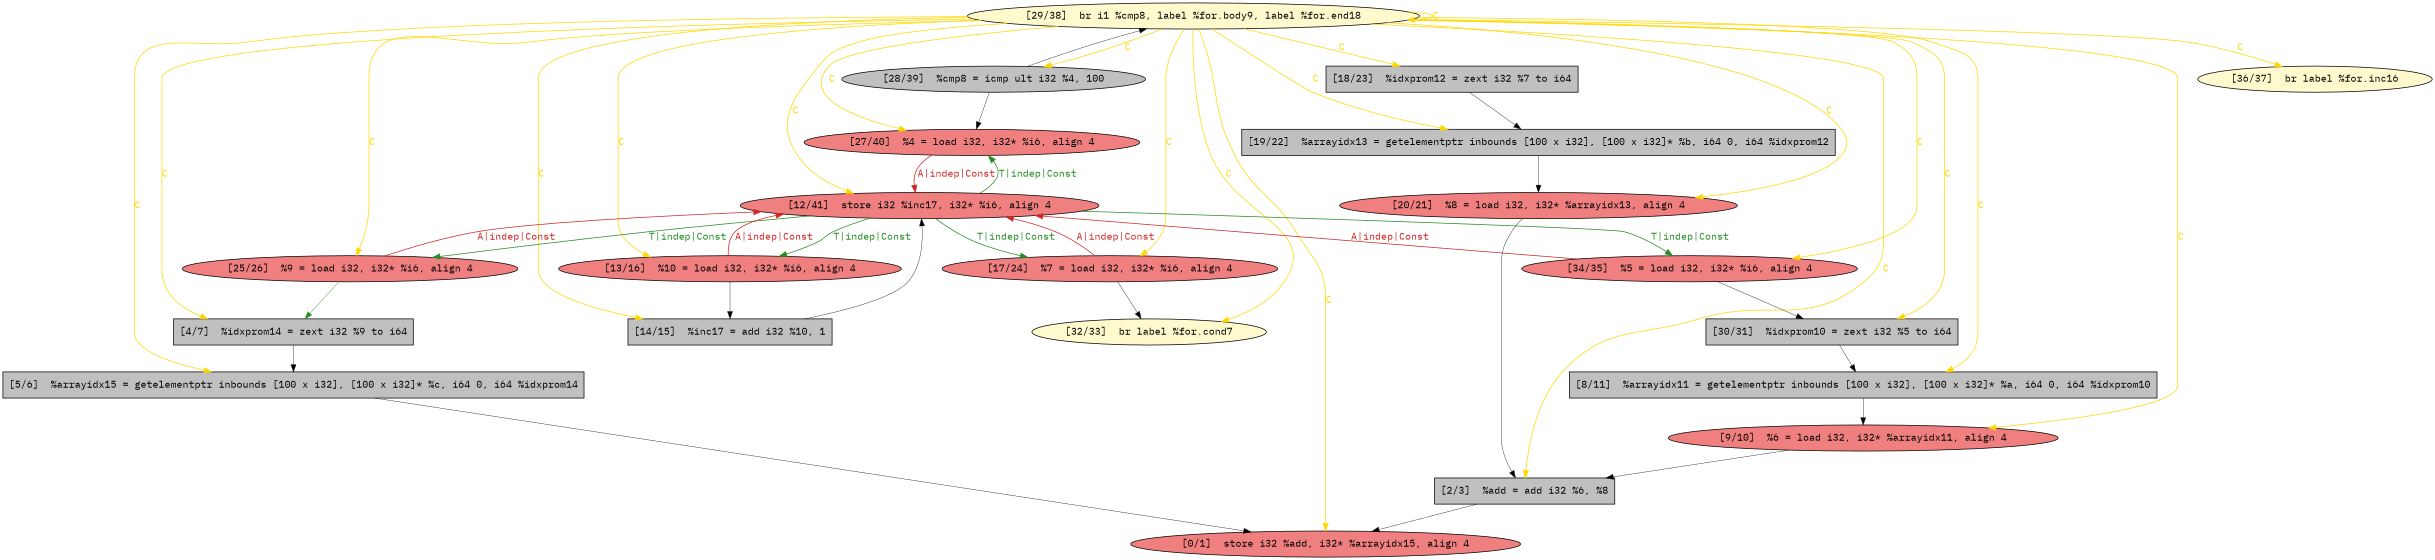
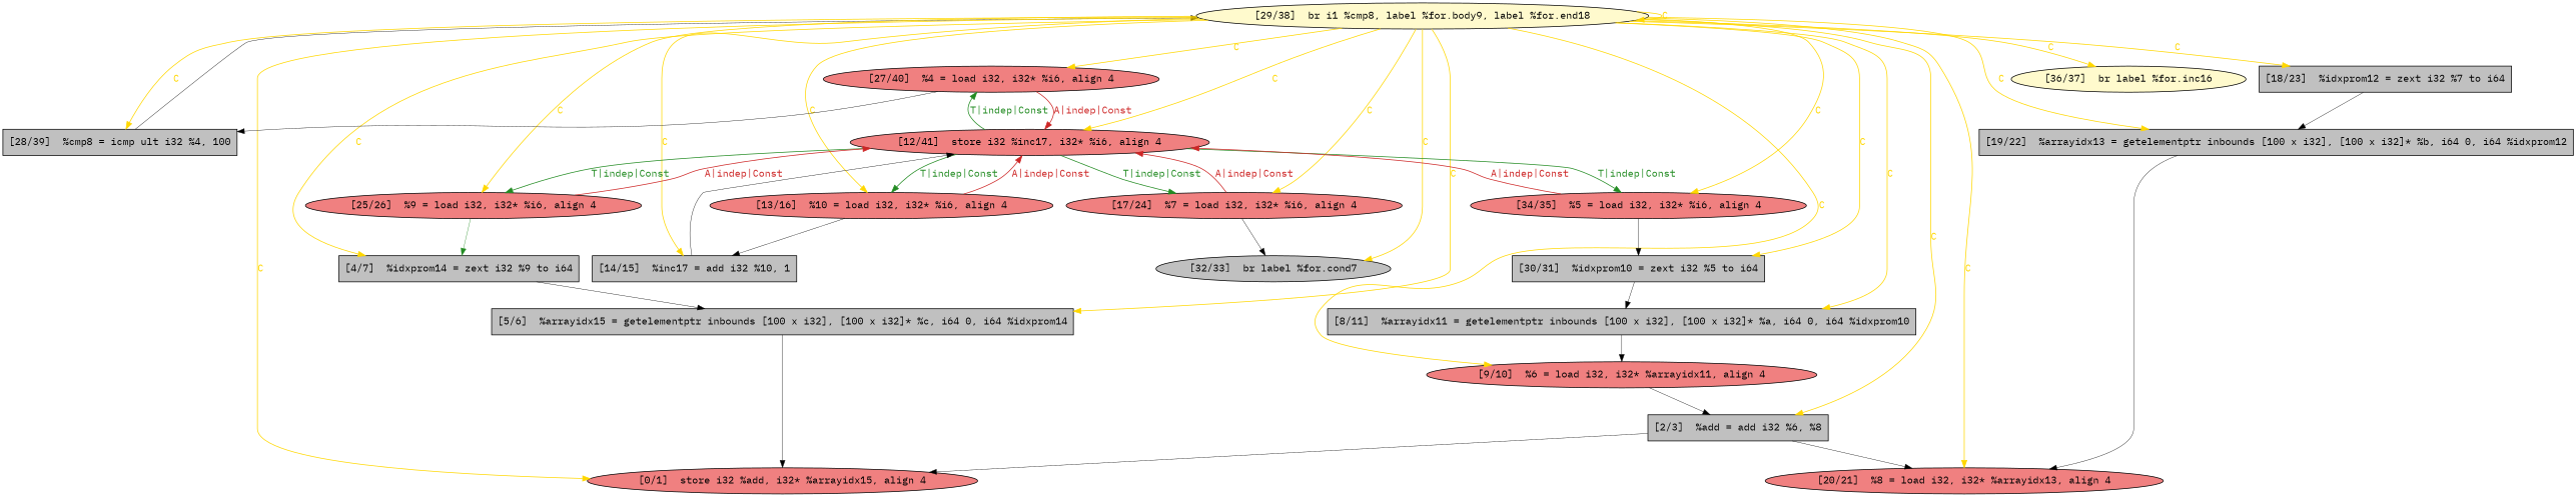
  digraph {
    fontname="IBM Plex Mono"
    node [fillcolor=grey fontname="IBM Plex Mono" shape=ellipse style=filled]
    edge [color=gold fontcolor=gold fontname="IBM Plex Mono" penwidth=1.0 style=solid]
    n1 [label="[5/6]  %arrayidx15 = getelementptr inbounds [100 x i32], [100 x i32]* %c, i64 0, i64 %idxprom14" shape=rectangle]
    n2 [fillcolor=lightcoral label="[0/1]  store i32 %add, i32* %arrayidx15, align 4"]
-   n3 [label="[28/39]  %cmp8 = icmp ult i32 %4, 100"]
+   n3 [label="[28/39]  %cmp8 = icmp ult i32 %4, 100" shape=rectangle]
    n4 [fillcolor=lemonchiffon label="[29/38]  br i1 %cmp8, label %for.body9, label %for.end18"]
    n5 [fillcolor=lightcoral label="[27/40]  %4 = load i32, i32* %i6, align 4"]
    n6 [fillcolor=lightcoral label="[12/41]  store i32 %inc17, i32* %i6, align 4"]
    n7 [fillcolor=lightcoral label="[34/35]  %5 = load i32, i32* %i6, align 4"]
    n8 [fillcolor=lightcoral label="[17/24]  %7 = load i32, i32* %i6, align 4"]
    n9 [label="[19/22]  %arrayidx13 = getelementptr inbounds [100 x i32], [100 x i32]* %b, i64 0, i64 %idxprom12" shape=rectangle]
    n10 [label="[14/15]  %inc17 = add i32 %10, 1" shape=rectangle]
    n11 [label="[8/11]  %arrayidx11 = getelementptr inbounds [100 x i32], [100 x i32]* %a, i64 0, i64 %idxprom10" shape=rectangle]
    n12 [label="[4/7]  %idxprom14 = zext i32 %9 to i64" shape=rectangle]
    n13 [fillcolor=lightcoral label="[25/26]  %9 = load i32, i32* %i6, align 4"]
    n14 [fillcolor=lightcoral label="[20/21]  %8 = load i32, i32* %arrayidx13, align 4"]
    n15 [label="[30/31]  %idxprom10 = zext i32 %5 to i64" shape=rectangle]
    n16 [fillcolor=lightcoral label="[13/16]  %10 = load i32, i32* %i6, align 4"]
    n17 [fillcolor=lightcoral label="[9/10]  %6 = load i32, i32* %arrayidx11, align 4"]
-   n18 [fillcolor=lemonchiffon label="[32/33]  br label %for.cond7"]
+   n18 [label="[32/33]  br label %for.cond7"]
    n19 [label="[2/3]  %add = add i32 %6, %8" shape=rectangle]
    n20 [fillcolor=lemonchiffon label="[36/37]  br label %for.inc16"]
    n21 [label="[18/23]  %idxprom12 = zext i32 %7 to i64" shape=rectangle]
    n1 -> n2 [color=black fontcolor=black penwidth=0.5]
    n3 -> n4 [color=black fontcolor=black penwidth=0.5]
    n4 -> n1 [label=C]
    n4 -> n2 [label=C]
    n4 -> n3 [label=C]
    n4 -> n4 [label=C]
    n4 -> n5 [label=C]
    n4 -> n6 [label=C]
    n4 -> n7 [label=C]
    n4 -> n8 [label=C]
    n4 -> n9 [label=C]
    n4 -> n10 [label=C]
    n4 -> n11 [label=C]
    n4 -> n12 [label=C]
    n4 -> n13 [label=C]
    n4 -> n14 [label=C]
    n4 -> n15 [label=C]
    n4 -> n16 [label=C]
    n4 -> n17 [label=C]
    n4 -> n18 [label=C]
    n4 -> n19 [label=C]
    n4 -> n20 [label=C]
    n4 -> n21 [label=C]
-   n3 -> n5 [color=black fontcolor=black penwidth=0.5]
+   n5 -> n3 [color=black fontcolor=black penwidth=0.5]
    n5 -> n6 [color=firebrick3 fontcolor=firebrick3 label="A|indep|Const"]
    n6 -> n5 [color=forestgreen fontcolor=forestgreen label="T|indep|Const"]
    n6 -> n7 [color=forestgreen fontcolor=forestgreen label="T|indep|Const"]
    n6 -> n8 [color=forestgreen fontcolor=forestgreen label="T|indep|Const"]
    n6 -> n13 [color=forestgreen fontcolor=forestgreen label="T|indep|Const"]
    n6 -> n16 [color=forestgreen fontcolor=forestgreen label="T|indep|Const"]
    n7 -> n6 [color=firebrick3 fontcolor=firebrick3 label="A|indep|Const"]
    n7 -> n15 [color=black fontcolor=black penwidth=0.5]
    n8 -> n6 [color=firebrick3 fontcolor=firebrick3 label="A|indep|Const"]
    n8 -> n18 [color=black fontcolor=black penwidth=0.5]
    n9 -> n14 [color=black fontcolor=black penwidth=0.5]
    n10 -> n6 [color=black fontcolor=black penwidth=0.5]
    n11 -> n17 [color=black fontcolor=black penwidth=0.5]
    n12 -> n1 [color=black fontcolor=black penwidth=0.5]
    n13 -> n6 [color=firebrick3 fontcolor=firebrick3 label="A|indep|Const"]
    n13 -> n12 [color=forestgreen fontcolor=black penwidth=0.5]
-   n14 -> n19 [color=black fontcolor=black penwidth=0.5]
+   n19 -> n14 [color=black fontcolor=black penwidth=0.5]
    n15 -> n11 [color=black fontcolor=black penwidth=0.5]
    n16 -> n6 [color=firebrick3 fontcolor=firebrick3 label="A|indep|Const"]
    n16 -> n10 [color=black fontcolor=black penwidth=0.5]
    n17 -> n19 [color=black fontcolor=black penwidth=0.5]
    n19 -> n2 [color=black fontcolor=black penwidth=0.5]
    n21 -> n9 [color=black fontcolor=black penwidth=0.5]
  }
